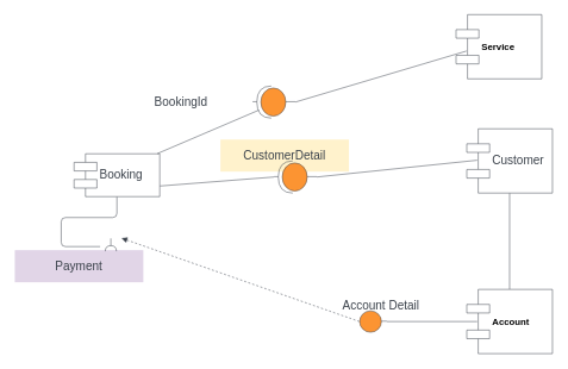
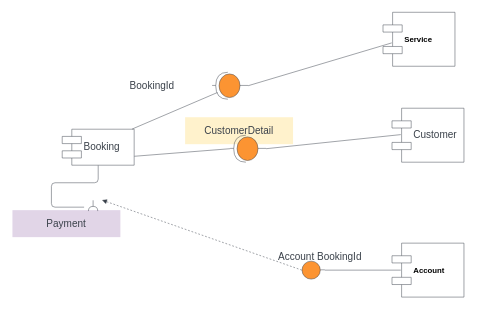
  <mxCell id="0" />
  <mxCell id="1" parent="0" />
  <mxCell id="2" value="Payment" style="html=1;overflow=block;blockSpacing=1;whiteSpace=wrap;fontSize=16.7;fontColor=#3a414a;spacing=0;fillColor=#e1d5e7;strokeWidth=1.5;strokeColor=none;" vertex="1" parent="1"><mxGeometry x="20" y="350" width="180" height="45" as="geometry" /></mxCell>
- <mxCell id="3" value="&#09;Account Detail" style="html=1;overflow=block;blockSpacing=1;whiteSpace=wrap;fontSize=16.7;fontColor=#3a414a;spacing=0;fillColor=#ffffff;strokeWidth=1.5;strokeColor=none;" vertex="1" parent="1"><mxGeometry x="443" y="405" width="180" height="45" as="geometry" /></mxCell>
+ <mxCell id="3" value="&#09;Account BookingId" style="html=1;overflow=block;blockSpacing=1;whiteSpace=wrap;fontSize=16.7;fontColor=#3a414a;spacing=0;fillColor=#ffffff;strokeWidth=1.5;strokeColor=none;" vertex="1" parent="1"><mxGeometry x="443" y="405" width="180" height="45" as="geometry" /></mxCell>
  <mxCell id="4" value="BookingId" style="html=1;overflow=block;blockSpacing=1;whiteSpace=wrap;fontSize=16.7;fontColor=#3a414a;spacing=0;fillColor=#ffffff;strokeWidth=1.5;strokeColor=none;" vertex="1" parent="1"><mxGeometry x="163" y="120" width="180" height="45" as="geometry" /></mxCell>
  <mxCell id="5" value="CustomerDetail" style="html=1;overflow=block;blockSpacing=1;whiteSpace=wrap;fontSize=16.7;fontColor=#3a414a;spacing=0;fillColor=#fff2cc;strokeWidth=1.5;strokeColor=none;" vertex="1" parent="1"><mxGeometry x="308" y="195" width="180" height="45" as="geometry" /></mxCell>
  <mxCell id="6" value="Booking" style="html=1;overflow=block;blockSpacing=1;whiteSpace=wrap;shape=component;align=left;spacingLeft=36;fontSize=16.7;fontColor=#3a414a;spacing=0;strokeColor=#3a414a;strokeOpacity=100;rounded=1;absoluteArcSize=1;arcSize=9;strokeWidth=0.8;" vertex="1" parent="1"><mxGeometry x="103" y="215" width="120" height="60" as="geometry" /></mxCell>
  <mxCell id="7" value="Service" style="html=1;overflow=block;blockSpacing=1;whiteSpace=wrap;shape=component;align=left;spacingLeft=36;fontSize=13;fontStyle=1;spacing=0;strokeColor=#3a414a;strokeOpacity=100;rounded=1;absoluteArcSize=1;arcSize=9;strokeWidth=0.8;" vertex="1" parent="1"><mxGeometry x="638" y="20" width="120" height="90" as="geometry" /></mxCell>
  <mxCell id="8" value="Customer" style="html=1;overflow=block;blockSpacing=1;whiteSpace=wrap;shape=component;align=left;spacingLeft=36;fontSize=16.7;fontColor=#3a414a;spacing=0;strokeColor=#3a414a;strokeOpacity=100;rounded=1;absoluteArcSize=1;arcSize=9;strokeWidth=0.8;" vertex="1" parent="1"><mxGeometry x="653" y="180" width="120" height="90" as="geometry" /></mxCell>
  <mxCell id="9" value="Account" style="html=1;overflow=block;blockSpacing=1;whiteSpace=wrap;shape=component;align=left;spacingLeft=36;fontSize=13;fontStyle=1;spacing=0;strokeColor=#3a414a;strokeOpacity=100;rounded=1;absoluteArcSize=1;arcSize=9;strokeWidth=0.8;" vertex="1" parent="1"><mxGeometry x="653" y="405" width="120" height="90" as="geometry" /></mxCell>
  <mxCell id="10" value="" style="group;dropTarget=0;pointerEvents=0;rotation=180;html=1;" vertex="1" parent="1"><mxGeometry x="353" y="120" width="60" height="45" as="geometry" /></mxCell>
  <mxCell id="11" value="" style="shape=providedRequiredInterface;verticalLabelPosition=bottom;fontSize=13;spacing=0;strokeColor=#3a414a;strokeOpacity=100;fillOpacity=100;rounded=1;absoluteArcSize=1;arcSize=9;rotation=180;fillColor=#fc9432;strokeWidth=0.8;" vertex="1" parent="10"><mxGeometry x="0.225" width="40.5" height="45" relative="1" as="geometry" /></mxCell>
  <mxCell id="12" value="" style="line;fontSize=13;spacing=0;strokeColor=#3a414a;strokeOpacity=100;fillOpacity=100;rounded=1;absoluteArcSize=1;arcSize=9;rotation=180;fillColor=#fc9432;strokeWidth=0.8;" vertex="1" parent="10"><mxGeometry y="0.5" width="13.5" height="1" relative="1" as="geometry" /></mxCell>
  <mxCell id="13" value="" style="line;fontSize=13;spacing=0;strokeColor=#3a414a;strokeOpacity=100;fillOpacity=100;rounded=1;absoluteArcSize=1;arcSize=9;rotation=180;fillColor=#fc9432;strokeWidth=0.8;" vertex="1" parent="10"><mxGeometry x="0.9" y="0.5" width="6" height="1" relative="1" as="geometry" /></mxCell>
  <mxCell id="14" value="" style="html=1;jettySize=18;whiteSpace=wrap;fontSize=13;strokeColor=#3a414a;strokeOpacity=100;strokeWidth=0.8;rounded=0;startArrow=none;endArrow=none;exitX=0.971;exitY=-0.004;exitPerimeter=0;entryX=0.852;entryY=0.249;entryPerimeter=0;" edge="1" parent="1" source="6" target="10"><mxGeometry width="100" height="100" relative="1" as="geometry"><Array as="points" /></mxGeometry></mxCell>
  <mxCell id="15" value="" style="html=1;jettySize=18;whiteSpace=wrap;fontSize=13;strokeColor=#3a414a;strokeOpacity=100;strokeWidth=0.8;rounded=0;startArrow=none;endArrow=none;exitX=0;exitY=0.5;exitPerimeter=0;entryX=0.122;entryY=0.567;entryPerimeter=0;" edge="1" parent="1" source="10" target="7"><mxGeometry width="100" height="100" relative="1" as="geometry"><Array as="points" /></mxGeometry></mxCell>
  <mxCell id="16" value="" style="group;dropTarget=0;pointerEvents=0;rotation=180;html=1;" vertex="1" parent="1"><mxGeometry x="383" y="225" width="60" height="45" as="geometry" /></mxCell>
  <mxCell id="17" value="" style="shape=providedRequiredInterface;verticalLabelPosition=bottom;fontSize=13;spacing=0;strokeColor=#3a414a;strokeOpacity=100;fillOpacity=100;rounded=1;absoluteArcSize=1;arcSize=9;rotation=180;fillColor=#fc9432;strokeWidth=0.8;" vertex="1" parent="16"><mxGeometry x="0.225" width="40.5" height="45" relative="1" as="geometry" /></mxCell>
  <mxCell id="18" value="" style="line;fontSize=13;spacing=0;strokeColor=#3a414a;strokeOpacity=100;fillOpacity=100;rounded=1;absoluteArcSize=1;arcSize=9;rotation=180;fillColor=#fc9432;strokeWidth=0.8;" vertex="1" parent="16"><mxGeometry y="0.5" width="13.5" height="1" relative="1" as="geometry" /></mxCell>
  <mxCell id="19" value="" style="line;fontSize=13;spacing=0;strokeColor=#3a414a;strokeOpacity=100;fillOpacity=100;rounded=1;absoluteArcSize=1;arcSize=9;rotation=180;fillColor=#fc9432;strokeWidth=0.8;" vertex="1" parent="16"><mxGeometry x="0.9" y="0.5" width="6" height="1" relative="1" as="geometry" /></mxCell>
  <mxCell id="20" value="" style="html=1;jettySize=18;whiteSpace=wrap;fontSize=13;strokeColor=#3a414a;strokeOpacity=100;strokeWidth=0.8;rounded=0;startArrow=none;endArrow=none;exitX=1.003;exitY=0.752;exitPerimeter=0;entryX=1;entryY=0.5;entryPerimeter=0;" edge="1" parent="1" source="6" target="16"><mxGeometry width="100" height="100" relative="1" as="geometry"><Array as="points" /></mxGeometry></mxCell>
  <mxCell id="21" value="" style="html=1;jettySize=18;whiteSpace=wrap;fontSize=13;strokeColor=#3a414a;strokeOpacity=100;strokeWidth=0.8;rounded=0;startArrow=none;endArrow=none;exitX=0;exitY=0.5;exitPerimeter=0;entryX=0.122;entryY=0.489;entryPerimeter=0;" edge="1" parent="1" source="16" target="8"><mxGeometry width="100" height="100" relative="1" as="geometry"><Array as="points" /></mxGeometry></mxCell>
- <mxCell id="22" value="" style="html=1;jettySize=18;whiteSpace=wrap;fontSize=13;strokeColor=#3a414a;strokeOpacity=100;strokeWidth=0.8;rounded=1;arcSize=12;edgeStyle=orthogonalEdgeStyle;startArrow=none;endArrow=none;exitX=0.5;exitY=1.004;exitPerimeter=0;entryX=0.5;entryY=-0.004;entryPerimeter=0;" edge="1" parent="1" source="8" target="9"><mxGeometry width="100" height="100" relative="1" as="geometry"><Array as="points" /></mxGeometry></mxCell>
  <mxCell id="23" value="" style="group;dropTarget=0;pointerEvents=0;rotation=180;html=1;" vertex="1" parent="1"><mxGeometry x="503" y="435" width="38" height="30" as="geometry" /></mxCell>
  <mxCell id="24" value="" style="shape=ellipse;fontSize=13;spacing=0;strokeColor=#3a414a;strokeOpacity=100;fillOpacity=100;rounded=1;absoluteArcSize=1;arcSize=9;rotation=180;fillColor=#fc9432;strokeWidth=0.8;" vertex="1" parent="23"><mxGeometry x="0.2" width="30.4" height="30" relative="1" as="geometry" /></mxCell>
  <mxCell id="25" value="" style="line;fontSize=13;spacing=0;strokeColor=#3a414a;strokeOpacity=100;fillOpacity=100;rounded=1;absoluteArcSize=1;arcSize=9;rotation=180;fillColor=#fc9432;strokeWidth=0.8;" vertex="1" parent="23"><mxGeometry y="0.5" width="7.6" height="1" relative="1" as="geometry" /></mxCell>
  <mxCell id="26" value="" style="html=1;jettySize=18;whiteSpace=wrap;fontSize=13;strokeColor=#3a414a;strokeOpacity=100;strokeWidth=0.8;rounded=1;arcSize=12;edgeStyle=orthogonalEdgeStyle;startArrow=none;endArrow=none;exitX=0.122;exitY=0.5;exitPerimeter=0;entryX=0;entryY=0.5;entryPerimeter=0;" edge="1" parent="1" source="9" target="23"><mxGeometry width="100" height="100" relative="1" as="geometry"><Array as="points" /></mxGeometry></mxCell>
  <mxCell id="27" value="" style="html=1;overflow=block;blockSpacing=1;whiteSpace=wrap;shape=requires;direction=north;fontSize=13;spacing=0;strokeColor=#3a414a;strokeOpacity=100;rounded=1;absoluteArcSize=1;arcSize=9;rotation=-90;strokeWidth=0.8;" vertex="1" parent="1"><mxGeometry x="143" y="330" width="23" height="30" as="geometry" /></mxCell>
  <mxCell id="28" value="" style="html=1;jettySize=18;whiteSpace=wrap;fontSize=13;strokeColor=#3a414a;strokeOpacity=100;dashed=1;fixDash=1;strokeWidth=0.8;rounded=0;startArrow=none;endArrow=block;endFill=1;exitX=1.01;exitY=0.5;exitPerimeter=0;entryX=0.001;entryY=1.012;entryPerimeter=0;" edge="1" parent="1" source="23" target="27"><mxGeometry width="100" height="100" relative="1" as="geometry"><Array as="points" /></mxGeometry></mxCell>
  <mxCell id="29" value="" style="html=1;jettySize=18;whiteSpace=wrap;fontSize=13;strokeColor=#3a414a;strokeOpacity=100;strokeWidth=0.8;rounded=1;arcSize=12;edgeStyle=orthogonalEdgeStyle;startArrow=none;endArrow=none;exitX=0.5;exitY=1.006;exitPerimeter=0;entryX=1;entryY=0.5;entryPerimeter=0;" edge="1" parent="1" source="6" target="27"><mxGeometry width="100" height="100" relative="1" as="geometry"><Array as="points" /></mxGeometry></mxCell>
